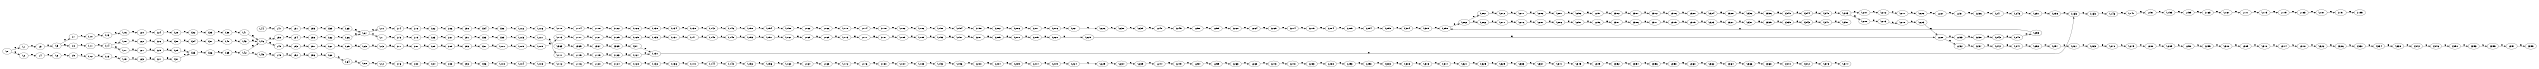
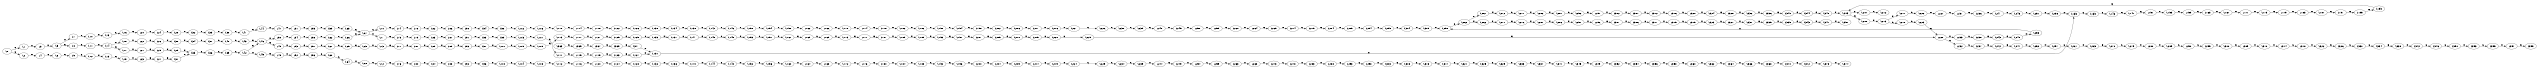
  strict digraph {
    rankdir=LR
    S0
    S1
    S2
    S3
    S4
    S5
    S6
    S7
    S8
    S9
    S10
    S11
    S12
    S13
    S14
    S15
    S16
    S17
    S18
    S19
    S20
    S21
    S22
    S23
    S24
    S25
    S26
    S27
    S28
    S29
    S30
    S31
    S32
    S33
    S34
    S35
    S36
    S37
    S38
    S39
    S40
    S41
    S42
    S43
    S44
    S45
    S46
    S47
    S48
    S49
    S50
    S51
    S52
    S53
    S54
    S55
    S56
    S57
    S58
    S59
    S60
    S61
    S62
    S63
    S64
    S65
    S66
    S67
    S68
    S69
    S70
    S71
    S72
    S73
    S74
    S75
    S76
    S77
    S78
    S79
    S80
    S81
    S82
    S83
    S84
    S85
    S86
    S87
    S88
    S89
    S90
    S91
    S92
    S93
    S94
    S95
    S96
    S97
    S98
    S99
    S100
    S101
    S102
    S103
    S104
    S105
    S106
    S107
    S108
    S109
    S110
    S111
    S112
    S113
    S114
    S115
    S116
    S117
    S118
    S119
    S120
    S121
    S122
    S123
    S124
    S125
    S126
    S127
    S128
    S129
    S130
    S131
    S132
    S133
    S134
    S135
    S136
    S137
    S138
    S139
    S140
    S141
    S142
    S143
    S144
    S145
    S146
    S147
    S148
    S149
    S150
    S151
    S152
    S153
    S154
    S155
    S156
    S157
    S158
    S159
    S160
    S161
    S162
    S163
    S164
    S165
    S166
    S167
    S168
    S169
    S170
    S171
    S172
    S173
    S174
    S175
    S176
    S177
    S178
    S179
    S180
    S181
    S182
    S183
    S184
    S185
    S186
    S187
    S188
    S189
    S190
    S191
    S192
    S193
    S194
    S195
    S196
    S197
    S198
+   S199
    S200
    S201
    S202
    S203
    S204
    S205
    S206
    S207
    S208
    S209
    S210
    S211
    S212
    S213
    S214
    S215
    S216
    S217
    S218
    S219
    S220
    S221
    S222
    S223
    S224
    S225
    S226
    S227
    S228
    S229
    S230
    S231
    S232
    S233
    S234
    S235
    S236
    S237
    S238
    S239
    S240
    S241
    S242
    S243
    S244
    S245
    S246
    S247
    S248
    S249
    S250
    S251
    S252
    S253
    S254
    S255
    S256
    S257
    S258
    S259
    S260
    S261
    S262
    S263
    S264
    S265
    S266
    S267
    S268
    S269
    S270
    S271
    S272
    S273
    S274
    S275
    S276
    S277
    S278
    S279
    S280
    S281
    S282
    S283
    S284
    S285
    S286
    S287
    S288
    S289
    S290
    S291
    S292
    S293
    S294
    S295
    S296
    S297
    S298
    S299
    S300
    S301
    S302
    S303
    S304
    S305
    S306
    S307
    S308
    S309
    S310
    S311
    S312
    S313
    S314
    S315
    S316
    S317
    S318
    S319
    S320
    S321
    S322
    S323
    S324
    S325
    S326
    S327
    S328
    S329
    S330
    S331
    S332
    S333
    S334
    S335
    S336
    S337
    S338
    S339
    S340
    S341
    S342
    S343
    S344
    S345
    S346
    S347
    S348
    S349
    S350
    S351
    S352
    S353
    S354
    S355
    S356
    S357
    S358
    S359
    S360
    S362
    S364
    S363
    S365
    S366
    S367
    S368
    S369
    S370
    S371
    S372
    S373
    S374
    S0 -> S1 [label=G]
    S0 -> S2 [label=C]
    S1 -> S3 [label=T]
    S2 -> S4 [label=T]
    S3 -> S5 [label=A]
    S4 -> S6 [label=C]
    S5 -> S7 [label=A]
    S5 -> S8 [label=G]
    S6 -> S9 [label=G]
    S7 -> S10 [label=G]
    S8 -> S11 [label=G]
    S9 -> S12 [label=G]
    S10 -> S13 [label=A]
    S11 -> S14 [label=A]
    S12 -> S15 [label=A]
    S13 -> S16 [label=C]
    S14 -> S17 [label=G]
    S14 -> S18 [label=A]
    S15 -> S19 [label=G]
    S16 -> S20 [label=G]
    S17 -> S21 [label=A]
    S18 -> S22 [label=A]
    S19 -> S23 [label=A]
    S20 -> S24 [label=G]
    S21 -> S25 [label=G]
    S22 -> S26 [label=G]
    S23 -> S27 [label=G]
    S24 -> S28 [label=C]
    S25 -> S29 [label=G]
    S26 -> S30 [label=G]
    S27 -> S31 [label=G]
    S28 -> S32 [label=T]
    S29 -> S33 [label=T]
    S30 -> S34 [label=T]
    S31 -> S33 [label=T]
    S32 -> S35 [label=C]
    S33 -> S36 [label=C]
    S34 -> S37 [label=C]
    S35 -> S38 [label=T]
    S36 -> S39 [label=C]
    S37 -> S40 [label=C]
    S38 -> S41 [label=C]
    S39 -> S42 [label=C]
    S40 -> S43 [label=C]
-   S41 -> S46 [label=G]
+   S41 -> S44 [label=G]
    S42 -> S45 [label=A]
    S42 -> S46 [label=G]
    S43 -> S46 [label=G]
    S44 -> S47 [label=A]
    S45 -> S48 [label=G]
    S46 -> S49 [label=G]
    S46 -> S50 [label=A]
    S47 -> S51 [label=A]
    S48 -> S52 [label=A]
    S49 -> S53 [label=A]
    S50 -> S54 [label=A]
    S51 -> S55 [label=G]
    S52 -> S56 [label=G]
    S53 -> S57 [label=G]
    S54 -> S58 [label=G]
    S55 -> S59 [label=T]
    S56 -> S60 [label=C]
    S57 -> S61 [label=G]
    S58 -> S62 [label=T]
    S59 -> S63 [label=C]
    S60 -> S64 [label=C]
    S61 -> S65 [label=C]
    S62 -> S66 [label=C]
    S63 -> S67 [label=G]
    S64 -> S68 [label=A]
    S65 -> S69 [label=G]
    S66 -> S67 [label=G]
    S67 -> S70 [label=C]
    S67 -> S71 [label=A]
    S68 -> S72 [label=C]
    S69 -> S73 [label=T]
    S70 -> S74 [label=G]
    S71 -> S75 [label=G]
    S72 -> S76 [label=G]
    S73 -> S77 [label=G]
    S74 -> S78 [label=G]
    S75 -> S79 [label=G]
    S76 -> S80 [label=G]
    S77 -> S81 [label=G]
    S78 -> S82 [label=C]
    S79 -> S83 [label=T]
    S80 -> S84 [label=T]
    S81 -> S85 [label=T]
    S82 -> S86 [label=T]
    S83 -> S87 [label=A]
    S84 -> S88 [label=T]
    S85 -> S89 [label=A]
    S86 -> S90 [label=A]
    S87 -> S91 [label=T]
    S88 -> S92 [label=A]
    S89 -> S93 [label=T]
    S90 -> S94 [label=T]
    S91 -> S95 [label=A]
    S92 -> S96 [label=C]
    S93 -> S97 [label=G]
    S94 -> S98 [label=A]
    S95 -> S99 [label=A]
    S96 -> S100 [label=T]
    S97 -> S101 [label=A]
    S98 -> S102 [label=G]
    S99 -> S103 [label=G]
    S100 -> S104 [label=G]
    S101 -> S105 [label=G]
    S102 -> S106 [label=T]
    S103 -> S107 [label=T]
    S104 -> S108 [label=C]
    S105 -> S109 [label=C]
    S106 -> S110 [label=A]
    S107 -> S111 [label=C]
    S108 -> S112 [label=A]
    S109 -> S113 [label=G]
    S110 -> S114 [label=G]
    S111 -> S115 [label=G]
    S112 -> S116 [label=G]
    S113 -> S117 [label=G]
    S114 -> S118 [label=C]
    S115 -> S119 [label=T]
    S116 -> S120 [label=A]
    S117 -> S121 [label=T]
    S118 -> S122 [label=C]
    S119 -> S123 [label=G]
    S120 -> S124 [label=C]
    S121 -> S125 [label=C]
    S122 -> S126 [label=G]
    S123 -> S127 [label=G]
    S124 -> S128 [label=G]
    S125 -> S129 [label=G]
    S126 -> S130 [label=A]
    S127 -> S131 [label=T]
    S128 -> S132 [label=G]
    S129 -> S133 [label=C]
    S130 -> S134 [label=A]
    S131 -> S135 [label=A]
    S132 -> S136 [label=A]
    S133 -> S137 [label=A]
    S134 -> S138 [label=A]
    S135 -> S139 [label=C]
    S136 -> S140 [label=C]
    S137 -> S141 [label=C]
    S138 -> S142 [label=C]
    S139 -> S143 [label=C]
    S140 -> S144 [label=A]
    S141 -> S145 [label=G]
    S142 -> S146 [label=C]
    S143 -> S147 [label=G]
    S144 -> S148 [label=C]
    S145 -> S149 [label=C]
    S146 -> S150 [label=C]
    S147 -> S151 [label=G]
    S148 -> S152 [label=A]
    S149 -> S153 [label=G]
    S150 -> S154 [label=C]
    S151 -> S155 [label=T]
    S152 -> S156 [label=C]
    S153 -> S157 [label=C]
    S154 -> S158 [label=G]
    S155 -> S159 [label=G]
    S156 -> S160 [label=C]
    S157 -> S161 [label=G]
    S158 -> S162 [label=A]
    S159 -> S163 [label=G]
    S160 -> S164 [label=T]
    S161 -> S165 [label=G]
    S162 -> S166 [label=C]
    S163 -> S167 [label=T]
    S164 -> S168 [label=C]
    S165 -> S169 [label=C]
    S166 -> S170 [label=T]
    S167 -> S171 [label=T]
    S168 -> S172 [label=T]
    S169 -> S173 [label=T]
    S170 -> S174 [label=A]
    S171 -> S175 [label=A]
    S172 -> S176 [label=A]
    S173 -> S177 [label=G]
    S174 -> S178 [label=G]
    S175 -> S179 [label=G]
    S176 -> S180 [label=G]
    S177 -> S181 [label=G]
    S178 -> S182 [label=A]
    S179 -> S183 [label=A]
    S180 -> S184 [label=A]
    S181 -> S185 [label=A]
    S182 -> S186 [label=A]
    S183 -> S187 [label=A]
    S184 -> S188 [label=A]
    S185 -> S189 [label=A]
    S186 -> S190 [label=T]
    S187 -> S191 [label=G]
    S188 -> S192 [label=C]
    S189 -> S193 [label=T]
    S190 -> S194 [label=C]
    S191 -> S195 [label=G]
    S192 -> S196 [label=G]
    S193 -> S197 [label=G]
    S194 -> S198 [label=G]
+   S195 -> S199 [label=G]
    S196 -> S200 [label=A]
    S197 -> S201 [label=G]
    S198 -> S202 [label=G]
+   S199 -> S203 [label=G]
    S200 -> S204 [label=G]
    S201 -> S205 [label=G]
    S202 -> S206 [label=G]
    S203 -> S207 [label=T]
    S203 -> S208 [label=G]
    S204 -> S209 [label=G]
    S205 -> S210 [label=G]
    S206 -> S211 [label=T]
    S207 -> S212 [label=C]
    S208 -> S213 [label=T]
    S209 -> S214 [label=T]
    S210 -> S215 [label=T]
    S211 -> S216 [label=A]
-   S212 -> S217 [label=T]
+   S213 -> S217 [label=T]
    S213 -> S218 [label=C]
    S214 -> S219 [label=G]
    S215 -> S220 [label=C]
    S216 -> S221 [label=T]
    S217 -> S222 [label=C]
    S218 -> S223 [label=C]
    S219 -> S224 [label=T]
    S220 -> S225 [label=C]
    S221 -> S226 [label=C]
    S222 -> S227 [label=T]
    S223 -> S228 [label=G]
    S224 -> S229 [label=C]
    S225 -> S228 [label=G]
    S226 -> S230 [label=C]
    S227 -> S231 [label=C]
    S228 -> S232 [label=C]
    S228 -> S233 [label=T]
    S229 -> S234 [label=C]
    S230 -> S235 [label=C]
    S231 -> S236 [label=G]
    S232 -> S237 [label=C]
    S233 -> S238 [label=C]
    S234 -> S239 [label=C]
    S235 -> S240 [label=G]
    S236 -> S241 [label=T]
    S237 -> S242 [label=G]
    S238 -> S243 [label=G]
    S239 -> S244 [label=T]
    S240 -> S245 [label=A]
    S241 -> S246 [label=G]
    S242 -> S247 [label=G]
    S243 -> S248 [label=G]
    S244 -> S249 [label=G]
    S245 -> S250 [label=A]
    S246 -> S251 [label=G]
    S247 -> S252 [label=A]
    S248 -> S253 [label=A]
    S249 -> S254 [label=T]
    S250 -> S255 [label=A]
    S251 -> S256 [label=T]
    S252 -> S257 [label=A]
    S253 -> S258 [label=A]
    S254 -> S259 [label=C]
    S255 -> S260 [label=G]
    S256 -> S135 [label=A]
    S257 -> S261 [label=C]
    S258 -> S262 [label=C]
    S259 -> S263 [label=C]
    S260 -> S264 [label=T]
    S261 -> S265 [label=T]
    S262 -> S266 [label=A]
    S262 -> S267 [label=T]
    S263 -> S268 [label=T]
    S264 -> S269 [label=G]
    S265 -> S270 [label=G]
    S266 -> S271 [label=G]
    S267 -> S272 [label=A]
    S268 -> S273 [label=A]
    S269 -> S274 [label=T]
    S270 -> S275 [label=C]
    S271 -> S276 [label=G]
    S272 -> S277 [label=C]
    S273 -> S278 [label=C]
    S274 -> S279 [label=C]
    S275 -> S280 [label=A]
    S276 -> S281 [label=A]
    S277 -> S282 [label=A]
    S278 -> S283 [label=T]
    S279 -> S284 [label=G]
    S280 -> S285 [label=A]
    S281 -> S286 [label=A]
    S282 -> S287 [label=A]
    S283 -> S288 [label=A]
    S284 -> S289 [label=T]
    S285 -> S290 [label=C]
    S286 -> S291 [label=T]
    S287 -> S292 [label=C]
    S288 -> S293 [label=C]
    S289 -> S294 [label=C]
    S290 -> S295 [label=C]
    S291 -> S296 [label=A]
    S292 -> S297 [label=G]
    S293 -> S298 [label=C]
    S294 -> S299 [label=G]
    S295 -> S300 [label=A]
    S296 -> S301 [label=G]
    S297 -> S302 [label=A]
    S298 -> S303 [label=A]
    S299 -> S304 [label=G]
    S300 -> S305 [label=G]
    S301 -> S306 [label=T]
    S302 -> S307 [label=A]
    S303 -> S308 [label=G]
    S304 -> S309 [label=A]
    S305 -> S310 [label=A]
    S306 -> S311 [label=C]
    S307 -> S312 [label=A]
    S308 -> S313 [label=G]
    S309 -> S258 [label=A]
    S310 -> S314 [label=A]
    S311 -> S315 [label=T]
    S312 -> S316 [label=A]
    S313 -> S317 [label=A]
    S314 -> S318 [label=C]
    S315 -> S319 [label=C]
    S316 -> S320 [label=C]
    S317 -> S321 [label=G]
    S318 -> S322 [label=A]
    S319 -> S323 [label=T]
    S320 -> S324 [label=A]
    S321 -> S325 [label=A]
    S322 -> S326 [label=G]
    S323 -> S327 [label=C]
    S324 -> S328 [label=G]
    S325 -> S329 [label=G]
    S326 -> S330 [label=C]
    S327 -> S331 [label=T]
    S328 -> S332 [label=A]
    S329 -> S333 [label=T]
    S330 -> S334 [label=C]
    S331 -> S335 [label=G]
    S332 -> S336 [label=A]
    S333 -> S337 [label=C]
    S334 -> S338 [label=G]
    S335 -> S339 [label=A]
    S336 -> S340 [label=G]
    S337 -> S341 [label=A]
    S338 -> S342 [label=T]
    S339 -> S343 [label=G]
    S340 -> S344 [label=G]
    S341 -> S345 [label=G]
    S342 -> S346 [label=C]
    S343 -> S347 [label=T]
    S344 -> S348 [label=G]
    S345 -> S349 [label=G]
    S346 -> S350 [label=C]
    S347 -> S351 [label=A]
    S348 -> S203 [label=G]
    S349 -> S352 [label=A]
    S350 -> S353 [label=T]
    S352 -> S354 [label=C]
    S353 -> S355 [label=C]
    S354 -> S356 [label=C]
    S355 -> S357 [label=T]
    S356 -> S358 [label=A]
    S357 -> S359 [label=G]
    S358 -> S360 [label=G]
    S360 -> S362 [label=T]
    S362 -> S364 [label=C]
    S364 -> S366 [label=T]
    S363 -> S365 [label=G]
    S365 -> S367 [label=T]
    S366 -> S368 [label=C]
    S367 -> S369 [label=G]
    S368 -> S370 [label=T]
    S369 -> S371 [label=G]
    S370 -> S372 [label=G]
    S371 -> S131 [label=T]
    S372 -> S373 [label=T]
    S373 -> S374 [label=A]
  }
